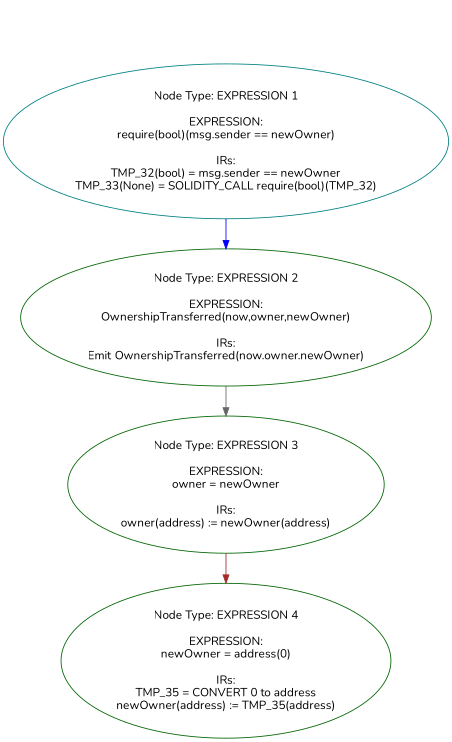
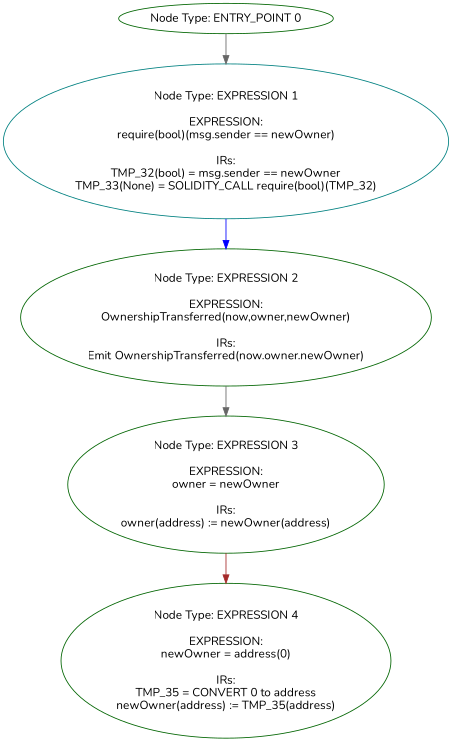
  digraph {
    fontname=Nunito
    node [color=darkgreen fontname=Nunito]
    edge [color=gray40 fontname=Nunito]
+   n1 [label="Node Type: ENTRY_POINT 0\n"]
    n2 [label="Node Type: EXPRESSION 1\n\nEXPRESSION:\nrequire(bool)(msg.sender == newOwner)\n\nIRs:\nTMP_32(bool) = msg.sender == newOwner\nTMP_33(None) = SOLIDITY_CALL require(bool)(TMP_32)" color=teal]
    n3 [label="Node Type: EXPRESSION 2\n\nEXPRESSION:\nOwnershipTransferred(now,owner,newOwner)\n\nIRs:\nEmit OwnershipTransferred(now.owner.newOwner)"]
    n4 [label="Node Type: EXPRESSION 3\n\nEXPRESSION:\nowner = newOwner\n\nIRs:\nowner(address) := newOwner(address)"]
    n5 [label="Node Type: EXPRESSION 4\n\nEXPRESSION:\nnewOwner = address(0)\n\nIRs:\nTMP_35 = CONVERT 0 to address\nnewOwner(address) := TMP_35(address)"]
+   n1 -> n2
    n2 -> n3 [color=blue]
    n3 -> n4
    n4 -> n5 [color=brown]
  }
